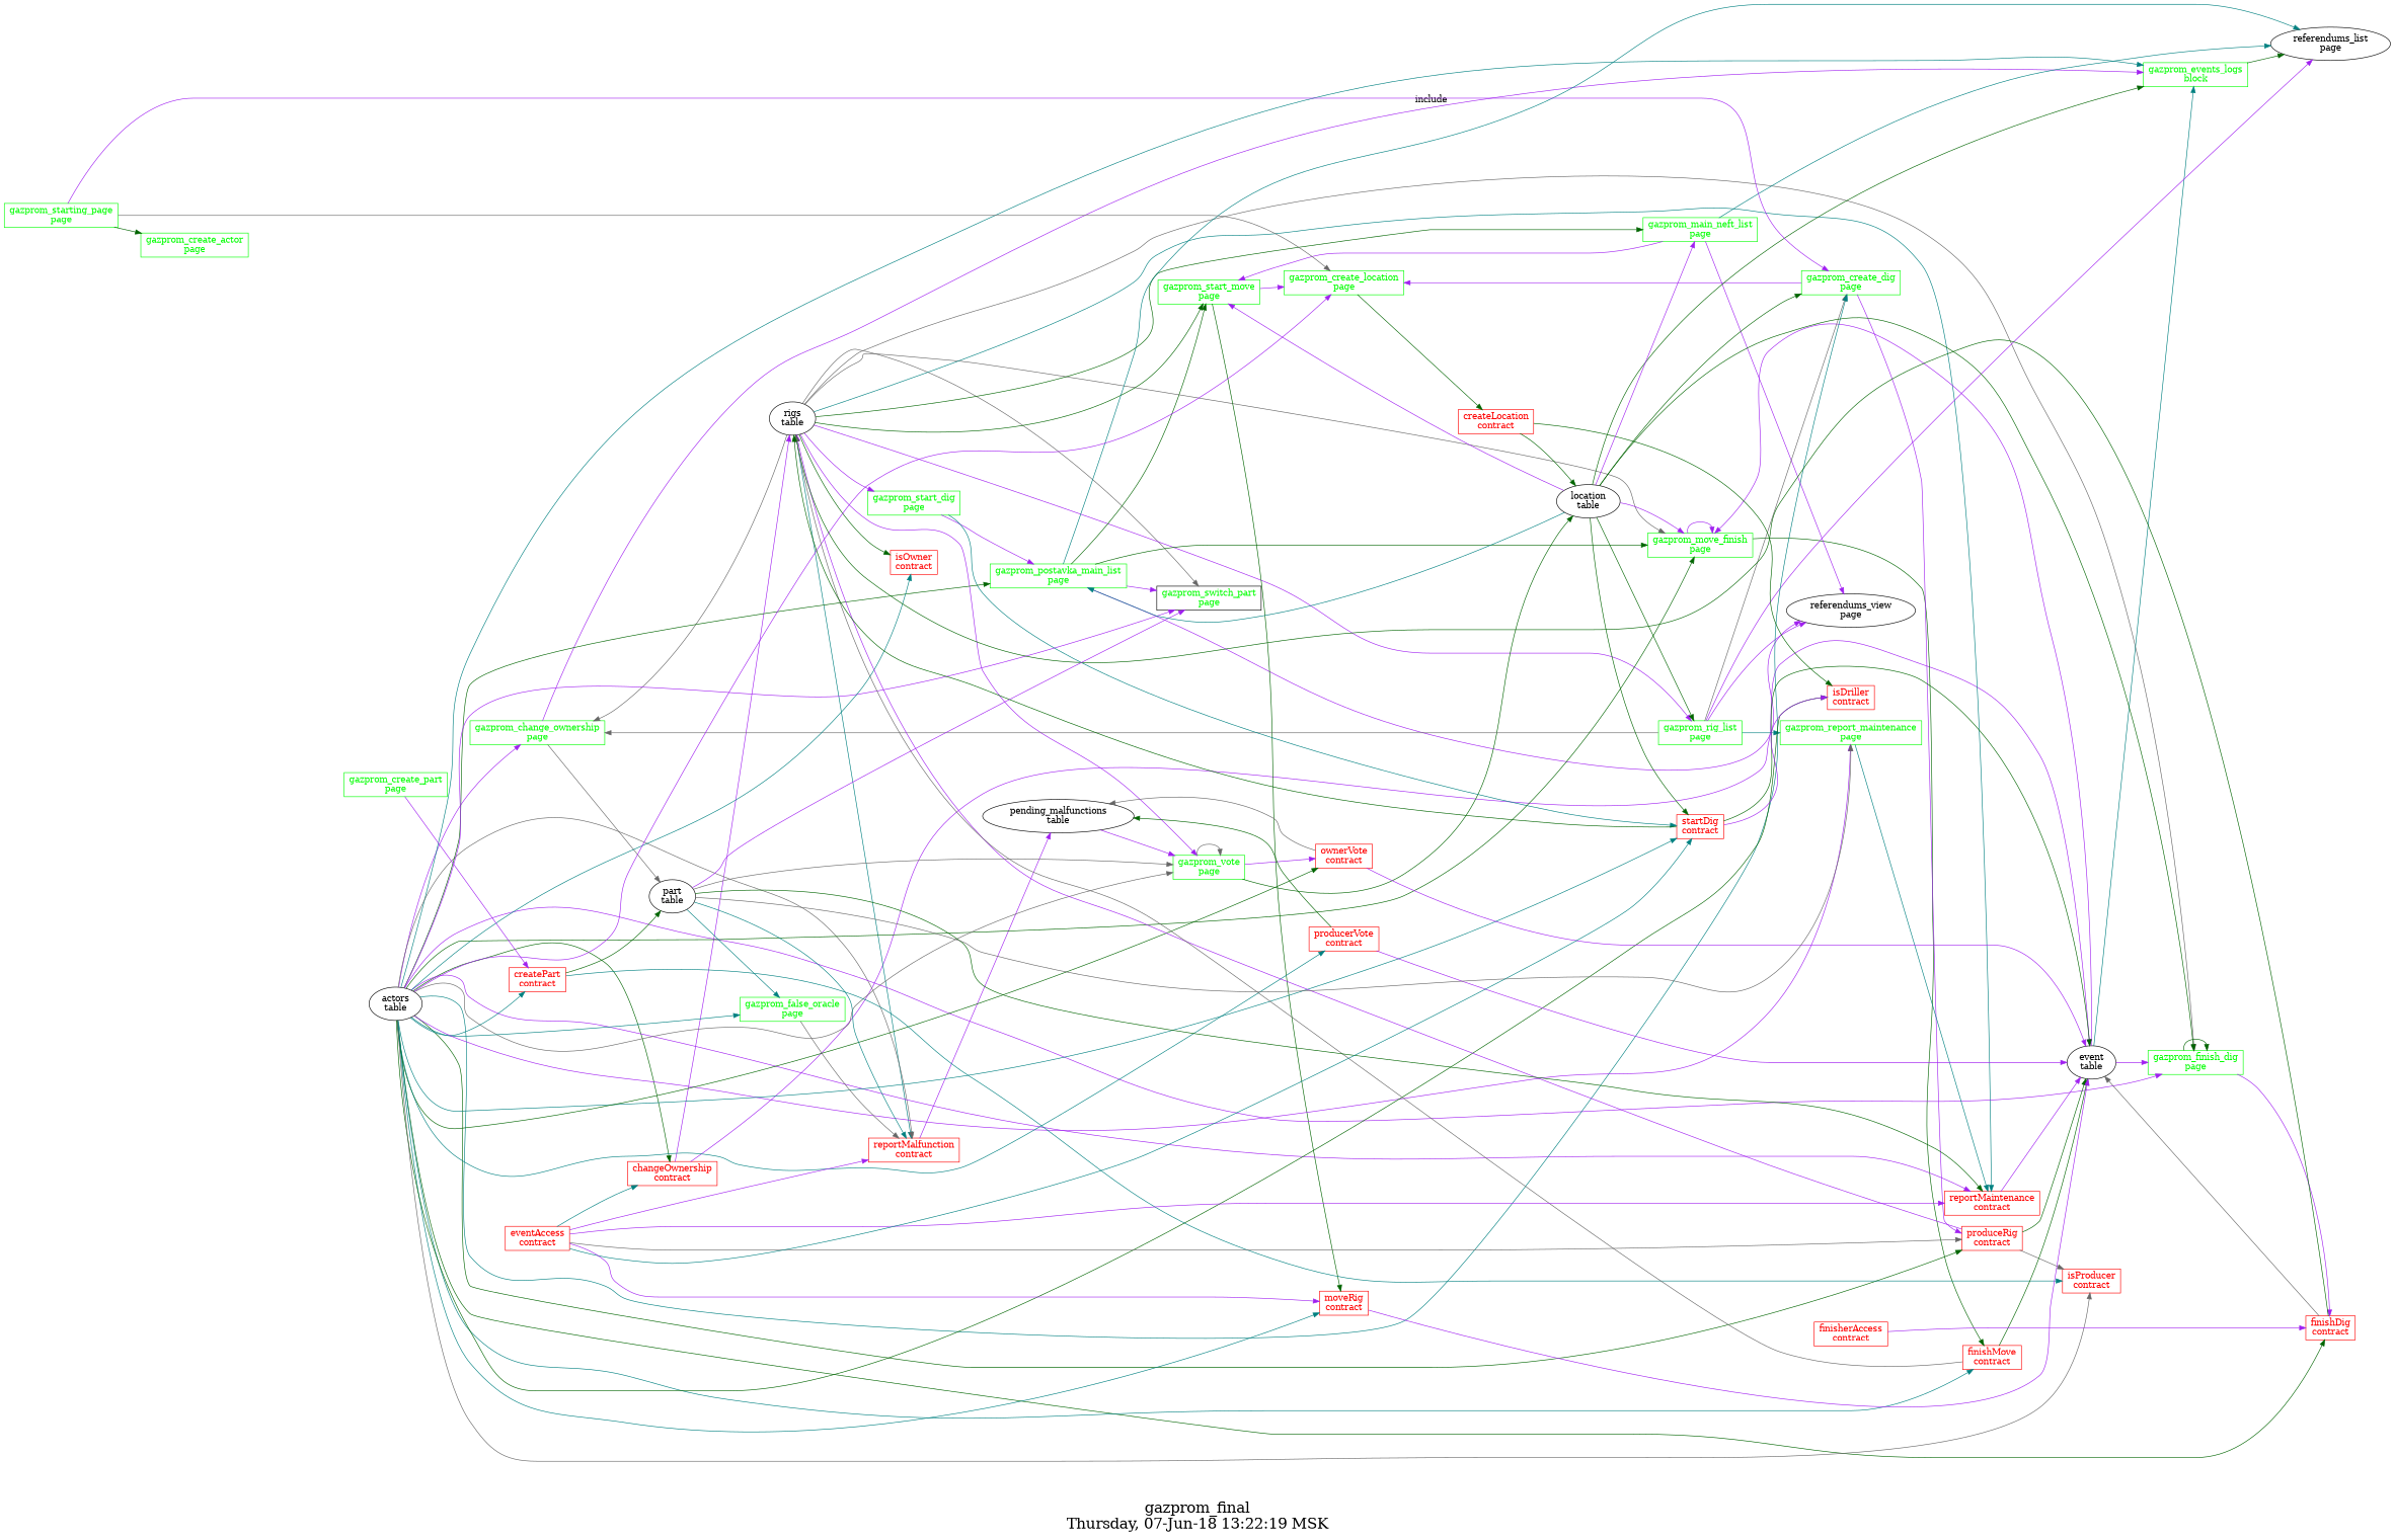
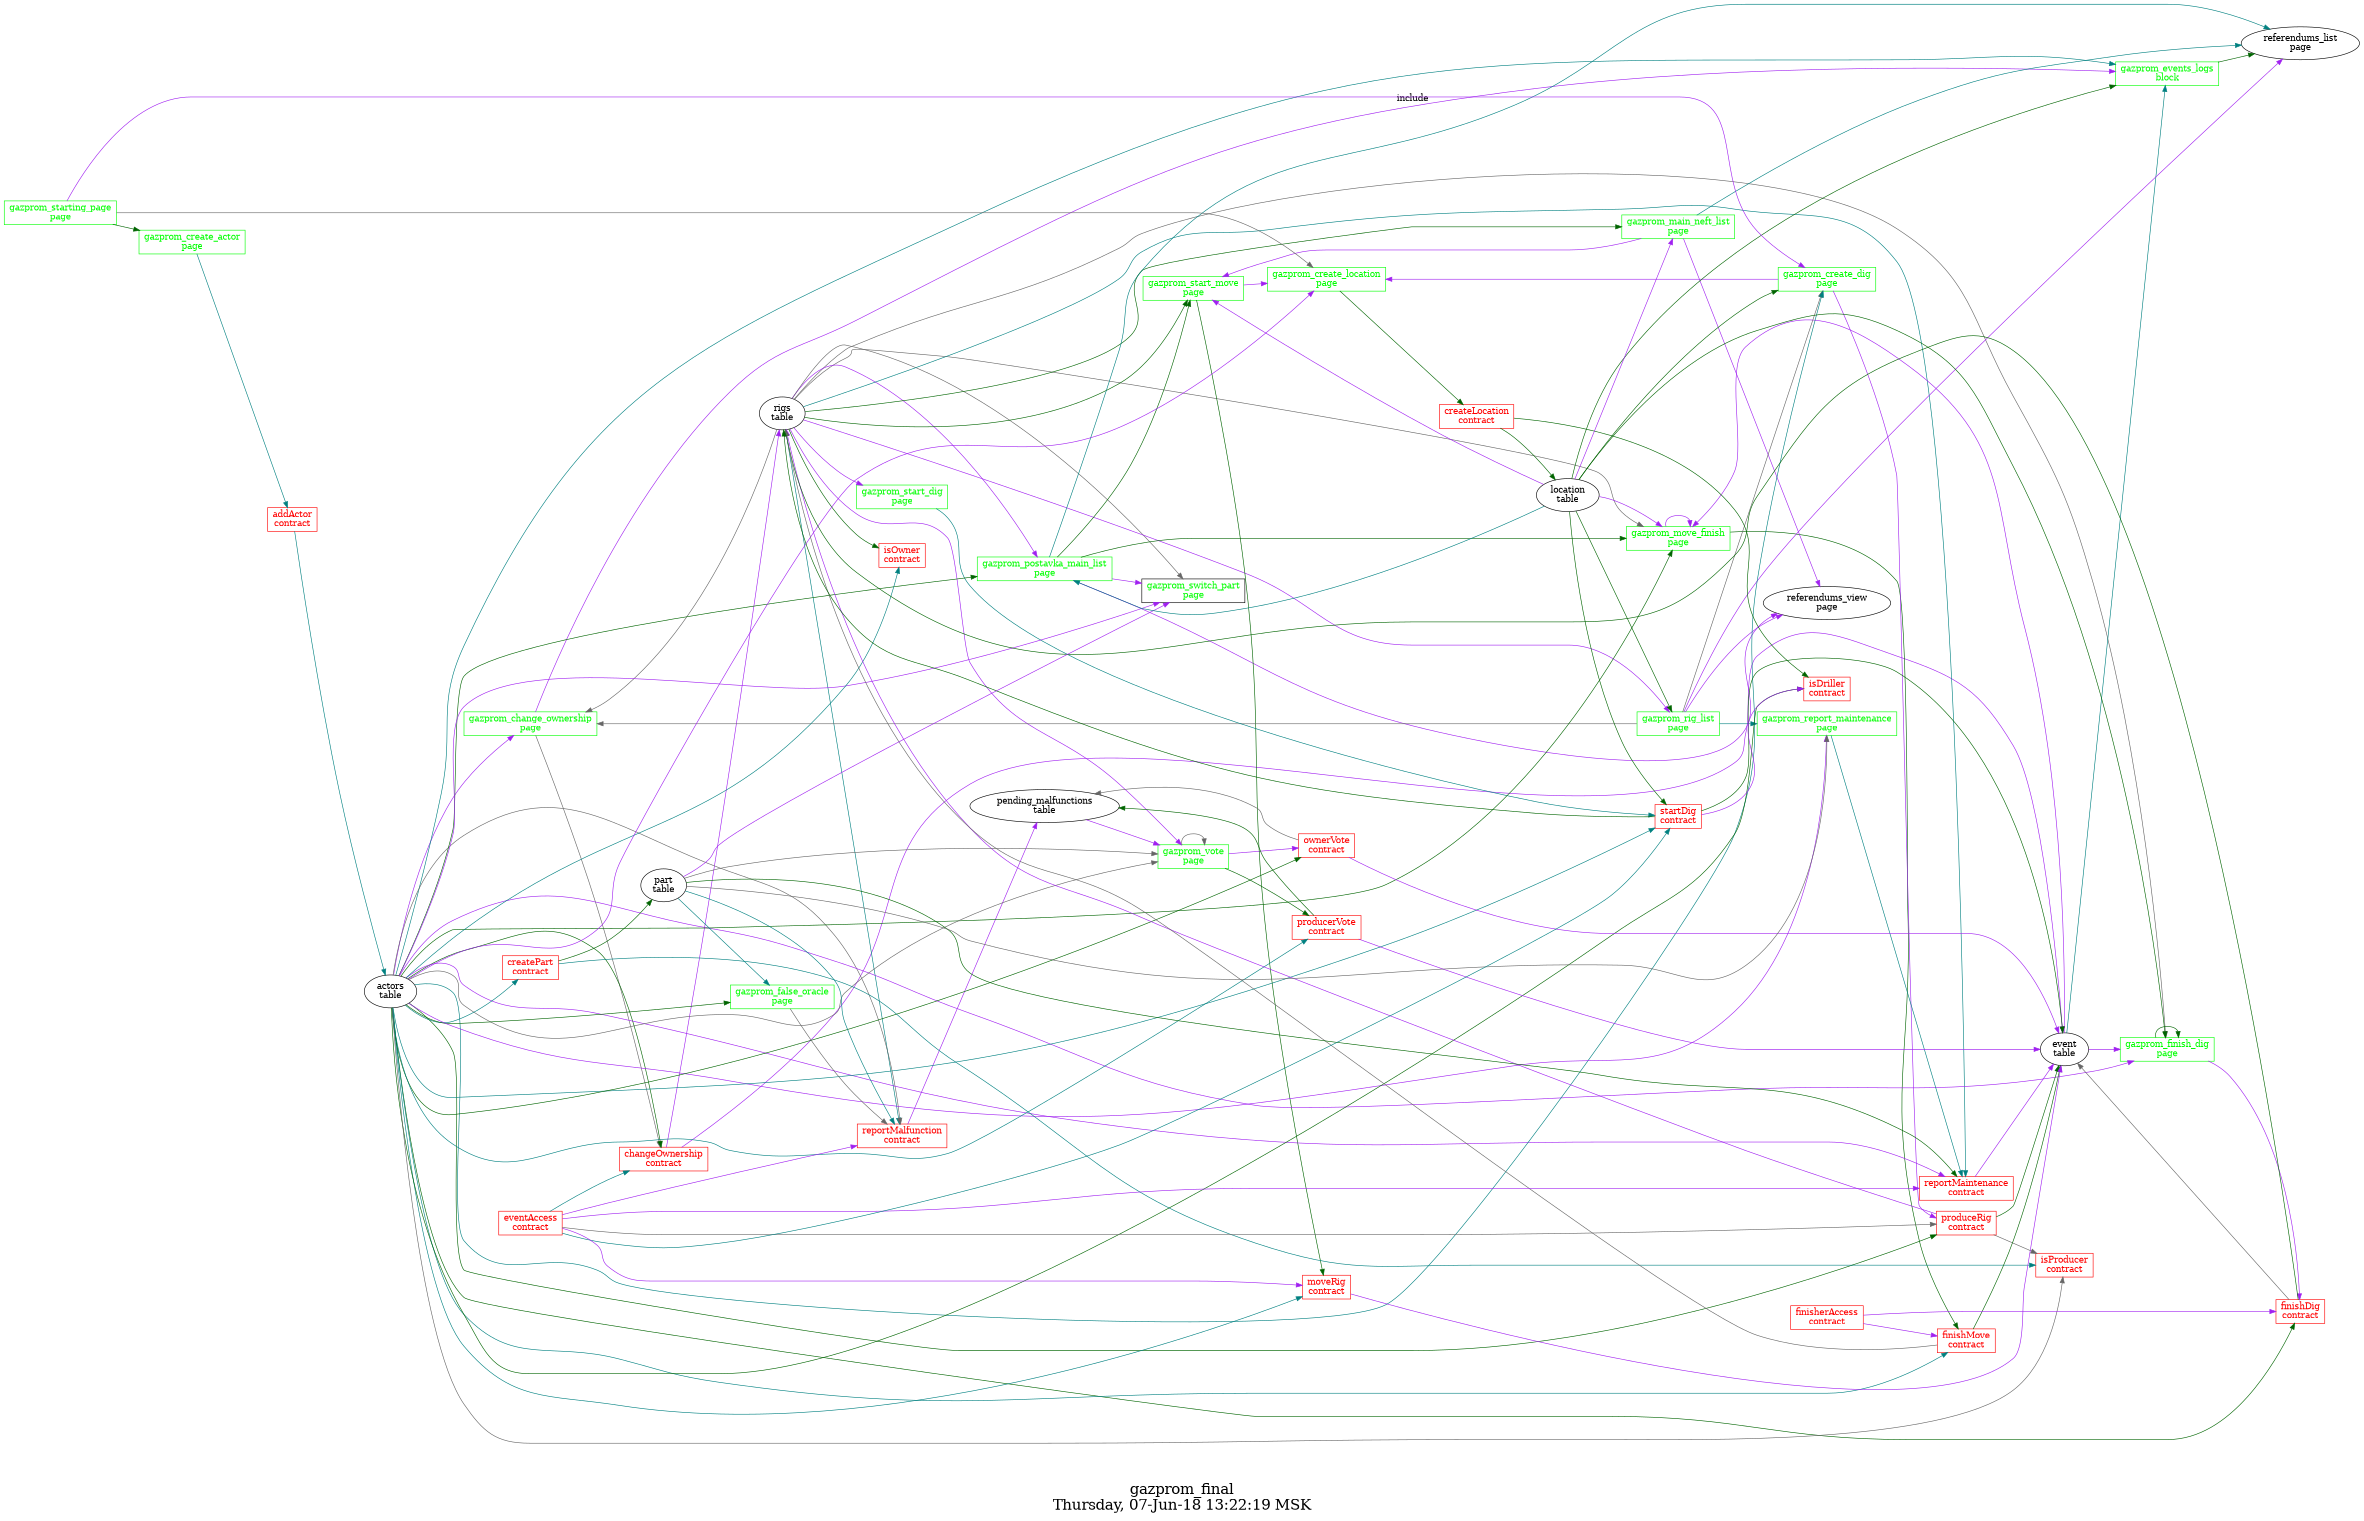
  digraph {
    fontsize=24
    label="gazprom_final\nThursday, 07-Jun-18 13:22:19 MSK"
    nojustify=true
    ordering=out
    rankdir=LR
    node [color=red fontcolor=green group=contracts shape=record]
    edge [color=purple]
    "gazprom_change_ownership\npage" [color=green group=pages]
    "changeOwnership\ncontract" [fontcolor=red]
    "gazprom_events_logs\nblock" [color=green group=blocks]
    "rigs\ntable" [group=tables color="" fontcolor="" shape=""]
    "event\ntable" [group=tables color="" fontcolor="" shape=""]
    "referendums_list\npage" [color="" fontcolor="" group="" shape=""]
    "reportMalfunction\ncontract" [fontcolor=red]
    "gazprom_finish_dig\npage" [color=green group=pages]
    "gazprom_move_finish\npage" [color=green group=pages]
    "gazprom_postavka_main_list\npage" [color=green group=pages]
    "gazprom_switch_part\npage" [color=black group=pages]
    "reportMaintenance\ncontract" [fontcolor=red]
    "gazprom_vote\npage" [color=green group=pages]
    "isOwner\ncontract" [fontcolor=red]
    "gazprom_main_neft_list\npage" [color=green group=pages]
    "gazprom_start_move\npage" [color=green group=pages]
    "gazprom_rig_list\npage" [color=green group=pages]
    "gazprom_start_dig\npage" [color=green group=pages]
    "actors\ntable" [group=tables color="" fontcolor="" shape=""]
    "gazprom_create_dig\npage" [color=green group=pages]
    "produceRig\ncontract" [fontcolor=red]
    "gazprom_create_location\npage" [color=green group=pages]
    "createPart\ncontract" [fontcolor=red]
    "gazprom_false_oracle\npage" [color=green group=pages]
    "finishDig\ncontract" [fontcolor=red]
    "finishMove\ncontract" [fontcolor=red]
    "gazprom_report_maintenance\npage" [color=green group=pages]
    "startDig\ncontract" [fontcolor=red]
    "moveRig\ncontract" [fontcolor=red]
    "ownerVote\ncontract" [fontcolor=red]
    "producerVote\ncontract" [fontcolor=red]
    "isDriller\ncontract" [fontcolor=red]
    "isProducer\ncontract" [fontcolor=red]
    "createLocation\ncontract" [fontcolor=red]
    "part\ntable" [group=tables color="" fontcolor="" shape=""]
    "pending_malfunctions\ntable" [group=tables color="" fontcolor="" shape=""]
    "referendums_view\npage" [color="" fontcolor="" group="" shape=""]
    "gazprom_create_actor\npage" [color=green group=pages]
+   "addActor\ncontract" [fontcolor=red]
    "location\ntable" [group=tables color="" fontcolor="" shape=""]
-   "gazprom_create_part\npage" [color=green group=pages]
    "gazprom_starting_page\npage" [color=green group=pages]
    "eventAccess\ncontract" [fontcolor=red]
    "finisherAccess\ncontract" [fontcolor=red]
-   "gazprom_change_ownership\npage" -> "part\ntable" [color=gray40]
+   "gazprom_change_ownership\npage" -> "changeOwnership\ncontract" [color=gray40]
    "gazprom_change_ownership\npage" -> "gazprom_events_logs\nblock" [label=include]
    "changeOwnership\ncontract" -> "rigs\ntable"
    "changeOwnership\ncontract" -> "event\ntable"
    "gazprom_events_logs\nblock" -> "referendums_list\npage" [color=darkgreen]
    "rigs\ntable" -> "gazprom_change_ownership\npage" [color=gray40]
    "rigs\ntable" -> "reportMalfunction\ncontract" [color=teal]
    "rigs\ntable" -> "gazprom_finish_dig\npage" [color=gray40]
    "rigs\ntable" -> "gazprom_move_finish\npage" [color=gray40]
-   "gazprom_start_dig\npage" -> "gazprom_postavka_main_list\npage"
+   "rigs\ntable" -> "gazprom_postavka_main_list\npage"
    "rigs\ntable" -> "gazprom_switch_part\npage" [color=gray40]
    "rigs\ntable" -> "reportMaintenance\ncontract" [color=teal]
    "rigs\ntable" -> "gazprom_vote\npage"
    "rigs\ntable" -> "isOwner\ncontract" [color=darkgreen]
    "rigs\ntable" -> "gazprom_main_neft_list\npage" [color=darkgreen]
    "rigs\ntable" -> "gazprom_start_move\npage" [color=darkgreen]
    "rigs\ntable" -> "gazprom_rig_list\npage"
    "rigs\ntable" -> "gazprom_start_dig\npage"
    "event\ntable" -> "gazprom_events_logs\nblock" [color=teal]
    "event\ntable" -> "gazprom_finish_dig\npage"
    "event\ntable" -> "gazprom_move_finish\npage"
    "reportMalfunction\ncontract" -> "pending_malfunctions\ntable"
    "gazprom_finish_dig\npage" -> "gazprom_finish_dig\npage" [color=darkgreen]
    "gazprom_finish_dig\npage" -> "finishDig\ncontract"
    "gazprom_move_finish\npage" -> "gazprom_move_finish\npage"
    "gazprom_move_finish\npage" -> "finishMove\ncontract" [color=darkgreen]
    "gazprom_postavka_main_list\npage" -> "referendums_list\npage" [color=teal]
    "gazprom_postavka_main_list\npage" -> "gazprom_move_finish\npage" [color=darkgreen]
    "gazprom_postavka_main_list\npage" -> "gazprom_switch_part\npage"
    "gazprom_postavka_main_list\npage" -> "gazprom_start_move\npage" [color=darkgreen]
    "gazprom_postavka_main_list\npage" -> "referendums_view\npage"
    "reportMaintenance\ncontract" -> "event\ntable"
    "gazprom_vote\npage" -> "gazprom_vote\npage" [color=gray40]
    "gazprom_vote\npage" -> "ownerVote\ncontract"
-   "gazprom_vote\npage" -> "location\ntable" [color=darkgreen]
+   "gazprom_vote\npage" -> "producerVote\ncontract" [color=darkgreen]
    "gazprom_main_neft_list\npage" -> "referendums_list\npage" [color=teal]
    "gazprom_main_neft_list\npage" -> "gazprom_start_move\npage"
    "gazprom_main_neft_list\npage" -> "referendums_view\npage"
    "gazprom_start_move\npage" -> "gazprom_create_location\npage"
    "gazprom_start_move\npage" -> "moveRig\ncontract" [color=darkgreen]
    "gazprom_rig_list\npage" -> "gazprom_change_ownership\npage" [color=gray40]
    "gazprom_rig_list\npage" -> "referendums_list\npage"
    "gazprom_rig_list\npage" -> "gazprom_create_dig\npage" [color=gray40]
    "gazprom_rig_list\npage" -> "gazprom_report_maintenance\npage" [color=teal]
    "gazprom_rig_list\npage" -> "referendums_view\npage"
    "gazprom_start_dig\npage" -> "startDig\ncontract" [color=teal]
    "actors\ntable" -> "gazprom_change_ownership\npage"
    "actors\ntable" -> "changeOwnership\ncontract" [color=darkgreen]
    "actors\ntable" -> "gazprom_events_logs\nblock" [color=teal]
    "actors\ntable" -> "reportMalfunction\ncontract" [color=gray40]
    "actors\ntable" -> "gazprom_finish_dig\npage"
    "actors\ntable" -> "gazprom_move_finish\npage" [color=darkgreen]
    "actors\ntable" -> "gazprom_postavka_main_list\npage" [color=darkgreen]
    "actors\ntable" -> "gazprom_switch_part\npage"
    "actors\ntable" -> "reportMaintenance\ncontract"
    "actors\ntable" -> "gazprom_vote\npage" [color=gray40]
    "actors\ntable" -> "isOwner\ncontract" [color=teal]
    "actors\ntable" -> "gazprom_create_dig\npage" [color=teal]
    "actors\ntable" -> "produceRig\ncontract" [color=darkgreen]
    "actors\ntable" -> "gazprom_create_location\npage"
    "actors\ntable" -> "createPart\ncontract" [color=teal]
-   "actors\ntable" -> "gazprom_false_oracle\npage" [color=teal]
+   "actors\ntable" -> "gazprom_false_oracle\npage" [color=darkgreen]
    "actors\ntable" -> "finishDig\ncontract" [color=darkgreen]
    "actors\ntable" -> "finishMove\ncontract" [color=teal]
    "actors\ntable" -> "gazprom_report_maintenance\npage"
    "actors\ntable" -> "startDig\ncontract" [color=teal]
    "actors\ntable" -> "moveRig\ncontract" [color=teal]
    "actors\ntable" -> "ownerVote\ncontract" [color=darkgreen]
    "actors\ntable" -> "producerVote\ncontract" [color=teal]
    "actors\ntable" -> "isDriller\ncontract" [color=darkgreen]
    "actors\ntable" -> "isProducer\ncontract" [color=gray40]
    "gazprom_create_dig\npage" -> "produceRig\ncontract"
    "gazprom_create_dig\npage" -> "gazprom_create_location\npage"
    "produceRig\ncontract" -> "rigs\ntable"
    "produceRig\ncontract" -> "event\ntable" [color=darkgreen]
    "produceRig\ncontract" -> "isProducer\ncontract" [color=gray40]
    "gazprom_create_location\npage" -> "createLocation\ncontract" [color=darkgreen]
    "createPart\ncontract" -> "isProducer\ncontract" [color=teal]
    "createPart\ncontract" -> "part\ntable" [color=darkgreen]
    "gazprom_false_oracle\npage" -> "reportMalfunction\ncontract" [color=gray40]
    "finishDig\ncontract" -> "rigs\ntable" [color=darkgreen]
    "finishDig\ncontract" -> "event\ntable" [color=gray40]
    "finishMove\ncontract" -> "rigs\ntable" [color=gray40]
    "finishMove\ncontract" -> "event\ntable" [color=darkgreen]
    "gazprom_report_maintenance\npage" -> "reportMaintenance\ncontract" [color=teal]
    "startDig\ncontract" -> "rigs\ntable" [color=darkgreen]
    "startDig\ncontract" -> "event\ntable" [color=darkgreen]
    "startDig\ncontract" -> "isDriller\ncontract"
    "moveRig\ncontract" -> "event\ntable"
    "ownerVote\ncontract" -> "event\ntable"
    "ownerVote\ncontract" -> "pending_malfunctions\ntable" [color=gray40]
    "producerVote\ncontract" -> "event\ntable"
    "producerVote\ncontract" -> "pending_malfunctions\ntable" [color=darkgreen]
    "createLocation\ncontract" -> "isDriller\ncontract" [color=darkgreen]
    "createLocation\ncontract" -> "location\ntable" [color=darkgreen]
    "part\ntable" -> "reportMalfunction\ncontract" [color=teal]
    "part\ntable" -> "gazprom_switch_part\npage"
    "part\ntable" -> "reportMaintenance\ncontract" [color=darkgreen]
    "part\ntable" -> "gazprom_vote\npage" [color=gray40]
    "part\ntable" -> "gazprom_false_oracle\npage" [color=teal]
    "part\ntable" -> "gazprom_report_maintenance\npage" [color=gray40]
    "pending_malfunctions\ntable" -> "gazprom_vote\npage"
+   "gazprom_create_actor\npage" -> "addActor\ncontract" [color=teal]
+   "addActor\ncontract" -> "actors\ntable" [color=teal]
    "location\ntable" -> "gazprom_events_logs\nblock" [color=darkgreen]
    "location\ntable" -> "gazprom_finish_dig\npage" [color=darkgreen]
    "location\ntable" -> "gazprom_move_finish\npage"
    "location\ntable" -> "gazprom_postavka_main_list\npage" [color=teal]
    "location\ntable" -> "gazprom_main_neft_list\npage"
    "location\ntable" -> "gazprom_start_move\npage"
    "location\ntable" -> "gazprom_rig_list\npage" [color=darkgreen]
    "location\ntable" -> "gazprom_create_dig\npage" [color=darkgreen]
    "location\ntable" -> "startDig\ncontract" [color=darkgreen]
-   "gazprom_create_part\npage" -> "createPart\ncontract"
    "gazprom_starting_page\npage" -> "gazprom_create_dig\npage"
    "gazprom_starting_page\npage" -> "gazprom_create_location\npage" [color=gray40]
    "gazprom_starting_page\npage" -> "gazprom_create_actor\npage" [color=darkgreen]
    "eventAccess\ncontract" -> "changeOwnership\ncontract" [color=teal]
    "eventAccess\ncontract" -> "reportMalfunction\ncontract"
    "eventAccess\ncontract" -> "reportMaintenance\ncontract"
    "eventAccess\ncontract" -> "produceRig\ncontract" [color=gray40]
    "eventAccess\ncontract" -> "startDig\ncontract" [color=teal]
    "eventAccess\ncontract" -> "moveRig\ncontract"
    "finisherAccess\ncontract" -> "finishDig\ncontract"
+   "finisherAccess\ncontract" -> "finishMove\ncontract"
  }
